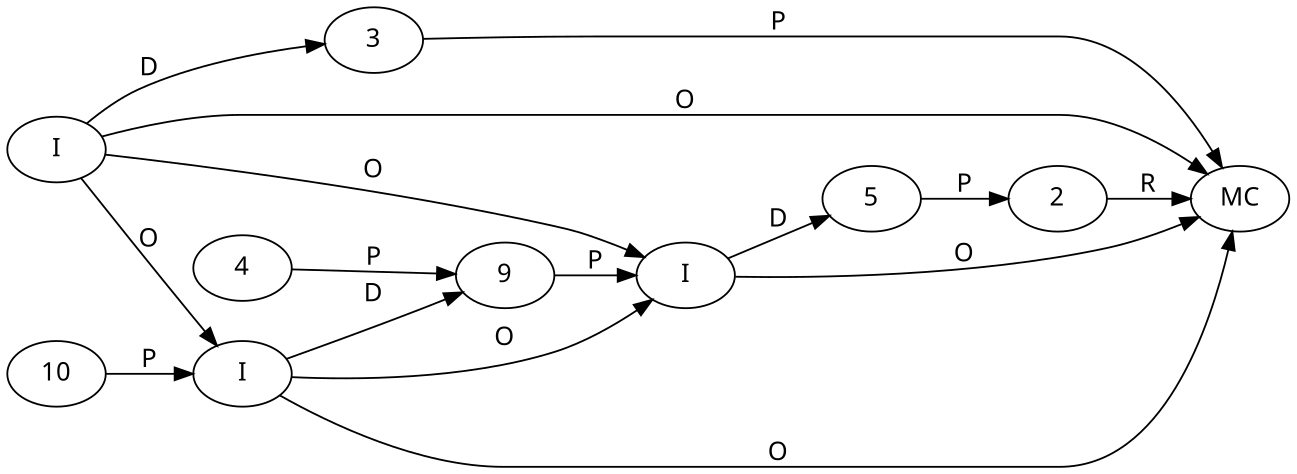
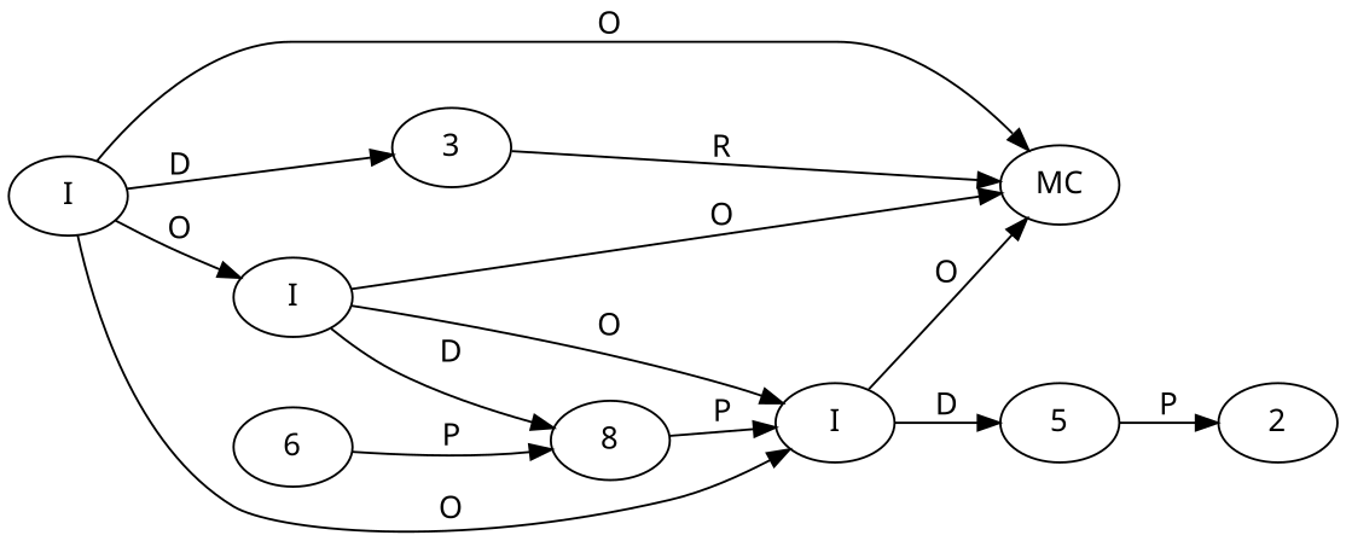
  digraph {
    fontname="Noto Sans"
    rankdir=LR
    node [fontname="Noto Sans" t=JarResource]
    edge [fontname="Noto Sans"]
    n1 [l=23 label=MC s="analyzeResource()" t=ResourceAnalyzer]
    2 [n=a t=BundleAnalyzer]
    3 [n=dummy_]
-   4 [n=reqs t=LinkedList]
-   8 [n=dummy_ t=File label=9]
+   4 [n=reqs t=LinkedList label=6]
+   8 [n=dummy_ t=File]
    5 [n=dummy_]
    n7 [l=19 label=I t=LinkedList]
    n8 [l=21 label=I]
    n9 [l=21 label=I t=File]
-   10 [t=String v="testdata/org.apache.felix.framework-3.2.2.jar"]
-   2 -> n1 [label=R]
-   3 -> n1 [label=P]
+   3 -> n1 [label=R]
    4 -> 8 [label=P]
    8 -> n8 [label=P]
    5 -> 2 [label=P]
    n7 -> n1 [label=O]
    n7 -> 3 [label=D]
    n7 -> n8 [label=O]
    n7 -> n9 [label=O]
    n8 -> n1 [label=O]
    n8 -> 5 [label=D]
    n9 -> n1 [label=O]
    n9 -> 8 [label=D]
    n9 -> n8 [label=O]
-   10 -> n9 [label=P]
  }
